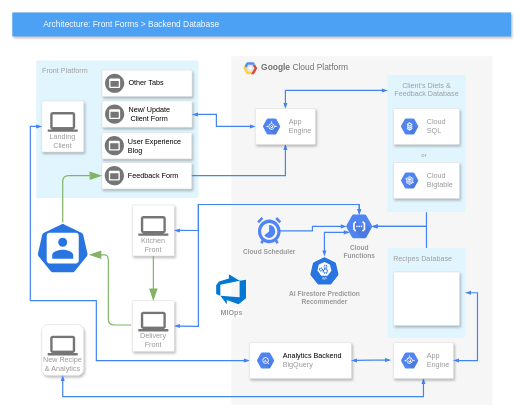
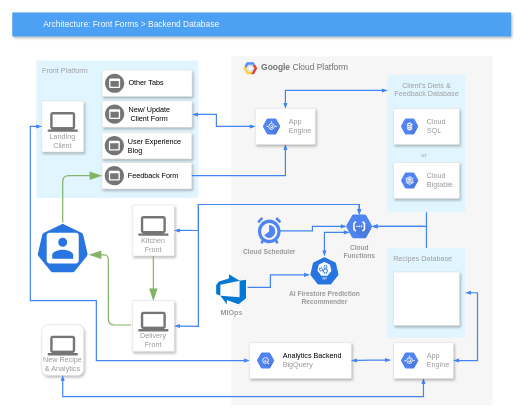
  <mxCell id="0" />
  <mxCell id="1" parent="0" />
  <mxCell id="2" value="Front Platform" style="rounded=1;absoluteArcSize=1;arcSize=2;html=1;strokeColor=none;gradientColor=none;shadow=0;dashed=0;strokeColor=none;fontSize=12;fontColor=#9E9E9E;align=left;verticalAlign=top;spacing=10;spacingTop=-4;fillColor=#E1F5FE;" parent="1" vertex="1"><mxGeometry x="60" y="100" width="270" height="229" as="geometry" /></mxCell>
  <mxCell id="3" value="&lt;b&gt;Google &lt;/b&gt;Cloud Platform" style="fillColor=#F6F6F6;strokeColor=none;shadow=0;gradientColor=none;fontSize=14;align=left;spacing=10;fontColor=#717171;9E9E9E;verticalAlign=top;spacingTop=-4;fontStyle=0;spacingLeft=40;html=1;container=0;" parent="1" vertex="1"><mxGeometry x="385" y="93" width="435" height="581" as="geometry" /></mxCell>
  <mxCell id="4" value="Architecture: Front Forms &amp;gt; Backend Database" style="fillColor=#4DA1F5;strokeColor=none;shadow=1;gradientColor=none;fontSize=14;align=left;spacingLeft=50;fontColor=#ffffff;html=1;" parent="1" vertex="1"><mxGeometry x="20" y="20" width="831" height="40" as="geometry" /></mxCell>
  <mxCell id="5" value="Landing Client" style="strokeColor=#dddddd;fillColor=#ffffff;shadow=1;strokeWidth=1;rounded=1;absoluteArcSize=1;arcSize=2;labelPosition=center;verticalLabelPosition=middle;align=center;verticalAlign=bottom;spacingLeft=0;fontColor=#999999;fontSize=12;whiteSpace=wrap;spacingBottom=2;html=1;" parent="1" vertex="1"><mxGeometry x="69" y="167.5" width="70" height="85" as="geometry" /></mxCell>
  <mxCell id="6" value="" style="dashed=0;connectable=0;html=1;fillColor=#757575;strokeColor=none;shape=mxgraph.gcp2.laptop;part=1;" parent="5" vertex="1"><mxGeometry x="0.5" width="50" height="33" relative="1" as="geometry"><mxPoint x="-25" y="18.5" as="offset" /></mxGeometry></mxCell>
  <mxCell id="7" value="" style="strokeColor=#dddddd;fillColor=#ffffff;shadow=1;strokeWidth=1;rounded=1;absoluteArcSize=1;arcSize=2;fontSize=10;fontColor=#999999;align=left;html=1;" parent="1" vertex="1"><mxGeometry x="169.5" y="116" width="150" height="44" as="geometry" /></mxCell>
  <mxCell id="8" value="Other Tabs" style="dashed=0;connectable=0;html=1;fillColor=#757575;strokeColor=none;shape=mxgraph.gcp2.frontend_platform_services;part=1;labelPosition=right;verticalLabelPosition=middle;align=left;verticalAlign=middle;spacingLeft=5;fontColor=#000000;fontSize=12;" parent="7" vertex="1"><mxGeometry y="0.5" width="32" height="32" relative="1" as="geometry"><mxPoint x="5" y="-16" as="offset" /></mxGeometry></mxCell>
  <mxCell id="9" value="Kitchen Front" style="strokeColor=#dddddd;fillColor=#ffffff;shadow=1;strokeWidth=1;rounded=1;absoluteArcSize=1;arcSize=2;labelPosition=center;verticalLabelPosition=middle;align=center;verticalAlign=bottom;spacingLeft=0;fontColor=#999999;fontSize=12;whiteSpace=wrap;spacingBottom=2;html=1;" parent="1" vertex="1"><mxGeometry x="220" y="340.75" width="70" height="85" as="geometry" /></mxCell>
  <mxCell id="10" value="" style="dashed=0;connectable=0;html=1;fillColor=#757575;strokeColor=none;shape=mxgraph.gcp2.laptop;part=1;" parent="9" vertex="1"><mxGeometry x="0.5" width="50" height="33" relative="1" as="geometry"><mxPoint x="-25" y="18.5" as="offset" /></mxGeometry></mxCell>
  <mxCell id="11" value="Delivery Front" style="strokeColor=#dddddd;fillColor=#ffffff;shadow=1;strokeWidth=1;rounded=1;absoluteArcSize=1;arcSize=2;labelPosition=center;verticalLabelPosition=middle;align=center;verticalAlign=bottom;spacingLeft=0;fontColor=#999999;fontSize=12;whiteSpace=wrap;spacingBottom=2;html=1;" parent="1" vertex="1"><mxGeometry x="220" y="500" width="70" height="85" as="geometry" /></mxCell>
  <mxCell id="12" value="" style="dashed=0;connectable=0;html=1;fillColor=#757575;strokeColor=none;shape=mxgraph.gcp2.laptop;part=1;" parent="11" vertex="1"><mxGeometry x="0.5" width="50" height="33" relative="1" as="geometry"><mxPoint x="-25" y="18.5" as="offset" /></mxGeometry></mxCell>
  <mxCell id="13" style="edgeStyle=orthogonalEdgeStyle;rounded=0;html=1;labelBackgroundColor=none;startArrow=blockThin;startFill=1;endArrow=blockThin;endFill=1;jettySize=auto;orthogonalLoop=1;strokeColor=#4284F3;strokeWidth=2;fontSize=10;fontColor=#999999;align=center;dashed=0;endSize=4;startSize=4;exitX=1;exitY=0.5;exitDx=0;exitDy=0;entryX=0.5;entryY=0.16;entryDx=0;entryDy=0;entryPerimeter=0;" parent="1" source="9" target="32" edge="1"><mxGeometry relative="1" as="geometry"><Array as="points"><mxPoint x="290" y="383" /><mxPoint x="330" y="383" /><mxPoint x="330" y="340" /><mxPoint x="598" y="340" /></Array><mxPoint x="329" y="225" as="sourcePoint" /><mxPoint x="409" y="225" as="targetPoint" /></mxGeometry></mxCell>
  <mxCell id="14" style="edgeStyle=orthogonalEdgeStyle;rounded=0;html=1;labelBackgroundColor=none;startArrow=blockThin;startFill=1;endArrow=blockThin;endFill=1;jettySize=auto;orthogonalLoop=1;strokeColor=#4284F3;strokeWidth=2;fontSize=10;fontColor=#999999;align=center;dashed=0;endSize=4;startSize=4;exitX=1;exitY=0.5;exitDx=0;exitDy=0;entryX=0.5;entryY=0.16;entryDx=0;entryDy=0;entryPerimeter=0;" parent="1" source="11" target="32" edge="1"><mxGeometry relative="1" as="geometry"><Array as="points"><mxPoint x="300" y="543" /><mxPoint x="330" y="543" /><mxPoint x="330" y="340" /><mxPoint x="583" y="340" /></Array><mxPoint x="300" y="452.5" as="sourcePoint" /><mxPoint x="593" y="358.04" as="targetPoint" /></mxGeometry></mxCell>
  <mxCell id="15" value="" style="sketch=0;html=1;dashed=0;whitespace=wrap;fillColor=#2875E2;strokeColor=#ffffff;points=[[0.005,0.63,0],[0.1,0.2,0],[0.9,0.2,0],[0.5,0,0],[0.995,0.63,0],[0.72,0.99,0],[0.5,1,0],[0.28,0.99,0]];shape=mxgraph.kubernetes.icon;prIcon=user" parent="1" vertex="1"><mxGeometry x="59.5" y="370" width="89" height="85.44" as="geometry" /></mxCell>
  <mxCell id="16" style="edgeStyle=orthogonalEdgeStyle;rounded=1;html=1;labelBackgroundColor=none;startArrow=blockThin;startFill=1;endArrow=none;endFill=0;jettySize=auto;orthogonalLoop=1;strokeColor=#82b366;strokeWidth=2;fontSize=10;fontColor=#999999;align=center;dashed=0;endSize=15;startSize=15;entryX=-0.029;entryY=0.48;entryDx=0;entryDy=0;entryPerimeter=0;fillColor=#d5e8d4;exitX=0.995;exitY=0.63;exitDx=0;exitDy=0;exitPerimeter=0;" parent="1" source="15" target="11" edge="1"><mxGeometry relative="1" as="geometry"><Array as="points"><mxPoint x="180" y="424" /><mxPoint x="180" y="541" /></Array><mxPoint x="150" y="510" as="sourcePoint" /><mxPoint x="200" y="540" as="targetPoint" /></mxGeometry></mxCell>
  <mxCell id="17" value="" style="strokeColor=#dddddd;fillColor=#ffffff;shadow=1;strokeWidth=1;rounded=1;absoluteArcSize=1;arcSize=2;fontSize=10;fontColor=#999999;align=left;html=1;" parent="1" vertex="1"><mxGeometry x="169" y="270" width="150" height="44" as="geometry" /></mxCell>
  <mxCell id="18" value="Feedback Form" style="dashed=0;connectable=0;html=1;fillColor=#757575;strokeColor=none;shape=mxgraph.gcp2.frontend_platform_services;part=1;labelPosition=right;verticalLabelPosition=middle;align=left;verticalAlign=middle;spacingLeft=5;fontColor=#000000;fontSize=12;" parent="17" vertex="1"><mxGeometry y="0.5" width="32" height="32" relative="1" as="geometry"><mxPoint x="5" y="-16" as="offset" /></mxGeometry></mxCell>
  <mxCell id="19" style="edgeStyle=orthogonalEdgeStyle;rounded=0;html=1;labelBackgroundColor=none;startArrow=none;startFill=0;endArrow=blockThin;endFill=1;jettySize=auto;orthogonalLoop=1;strokeColor=#4284F3;strokeWidth=2;fontSize=10;fontColor=#999999;align=center;dashed=0;endSize=4;startSize=4;exitX=1;exitY=0.5;exitDx=0;exitDy=0;entryX=0.5;entryY=1;entryDx=0;entryDy=0;" parent="1" source="17" target="50" edge="1"><mxGeometry relative="1" as="geometry"><Array as="points"><mxPoint x="475" y="292" /></Array><mxPoint x="-33.649" y="410" as="sourcePoint" /><mxPoint x="505" y="573" as="targetPoint" /></mxGeometry></mxCell>
  <mxCell id="20" value="New Recipe&lt;br&gt;&amp;amp; Analytics" style="strokeColor=#dddddd;fillColor=#ffffff;shadow=1;strokeWidth=1;rounded=1;absoluteArcSize=1;arcSize=22;labelPosition=center;verticalLabelPosition=middle;align=center;verticalAlign=bottom;spacingLeft=0;fontColor=#999999;fontSize=12;whiteSpace=wrap;spacingBottom=2;html=1;" parent="1" vertex="1"><mxGeometry x="69" y="540" width="70" height="85" as="geometry" /></mxCell>
  <mxCell id="21" value="" style="dashed=0;connectable=0;html=1;fillColor=#757575;strokeColor=none;shape=mxgraph.gcp2.laptop;part=1;" parent="20" vertex="1"><mxGeometry x="0.5" width="50" height="33" relative="1" as="geometry"><mxPoint x="-25" y="18.5" as="offset" /></mxGeometry></mxCell>
  <mxCell id="22" style="edgeStyle=orthogonalEdgeStyle;rounded=0;html=1;labelBackgroundColor=none;startArrow=blockThin;startFill=1;endArrow=blockThin;endFill=1;jettySize=auto;orthogonalLoop=1;strokeColor=#4284F3;strokeWidth=2;fontSize=10;fontColor=#999999;align=center;dashed=0;endSize=4;startSize=4;exitX=0.5;exitY=1;exitDx=0;exitDy=0;entryX=0.5;entryY=1;entryDx=0;entryDy=0;" parent="1" source="52" target="20" edge="1"><mxGeometry relative="1" as="geometry"><mxPoint x="109" y="220" as="sourcePoint" /><mxPoint x="179" y="220" as="targetPoint" /><Array as="points"><mxPoint x="705" y="660" /><mxPoint x="104" y="660" /></Array></mxGeometry></mxCell>
  <mxCell id="23" value="" style="strokeColor=#dddddd;fillColor=#ffffff;shadow=1;strokeWidth=1;rounded=1;absoluteArcSize=1;arcSize=2;fontSize=10;fontColor=#999999;align=left;html=1;" parent="1" vertex="1"><mxGeometry x="169" y="220" width="150" height="44" as="geometry" /></mxCell>
  <mxCell id="24" value="User Experience &lt;br&gt;Blog" style="dashed=0;connectable=0;html=1;fillColor=#757575;strokeColor=none;shape=mxgraph.gcp2.frontend_platform_services;part=1;labelPosition=right;verticalLabelPosition=middle;align=left;verticalAlign=middle;spacingLeft=5;fontColor=#000000;fontSize=12;" parent="23" vertex="1"><mxGeometry y="0.5" width="32" height="32" relative="1" as="geometry"><mxPoint x="5" y="-16" as="offset" /></mxGeometry></mxCell>
  <mxCell id="25" style="edgeStyle=orthogonalEdgeStyle;rounded=0;html=1;labelBackgroundColor=none;startArrow=blockThin;startFill=1;endArrow=blockThin;endFill=1;jettySize=auto;orthogonalLoop=1;strokeColor=#4284F3;strokeWidth=2;fontSize=10;fontColor=#999999;align=center;dashed=0;endSize=4;startSize=4;exitX=0;exitY=0.5;exitDx=0;exitDy=0;entryX=0;entryY=0.5;entryDx=0;entryDy=0;" parent="1" source="5" target="45" edge="1"><mxGeometry relative="1" as="geometry"><mxPoint x="550" y="680" as="targetPoint" /><Array as="points"><mxPoint x="50" y="210" /><mxPoint x="50" y="500" /><mxPoint x="160" y="500" /><mxPoint x="160" y="600" /></Array><mxPoint x="377.54" y="194.217" as="sourcePoint" /></mxGeometry></mxCell>
  <mxCell id="26" value="" style="strokeColor=#dddddd;fillColor=#ffffff;shadow=1;strokeWidth=1;rounded=1;absoluteArcSize=1;arcSize=2;fontSize=10;fontColor=#999999;align=left;html=1;" parent="1" vertex="1"><mxGeometry x="169.5" y="167.5" width="150" height="44" as="geometry" /></mxCell>
  <mxCell id="27" value="New/ Update&lt;br&gt;&amp;nbsp;Client Form" style="dashed=0;connectable=0;html=1;fillColor=#757575;strokeColor=none;shape=mxgraph.gcp2.frontend_platform_services;part=1;labelPosition=right;verticalLabelPosition=middle;align=left;verticalAlign=middle;spacingLeft=5;fontColor=#000000;fontSize=12;" parent="26" vertex="1"><mxGeometry y="0.5" width="32" height="32" relative="1" as="geometry"><mxPoint x="5" y="-16" as="offset" /></mxGeometry></mxCell>
  <mxCell id="28" style="edgeStyle=orthogonalEdgeStyle;rounded=0;html=1;labelBackgroundColor=none;startArrow=blockThin;startFill=1;endArrow=blockThin;endFill=1;jettySize=auto;orthogonalLoop=1;strokeColor=#4284F3;strokeWidth=2;fontSize=10;fontColor=#999999;align=center;dashed=0;endSize=4;startSize=4;exitX=0;exitY=0.5;exitDx=0;exitDy=0;" parent="1" source="50" edge="1"><mxGeometry relative="1" as="geometry"><mxPoint x="320" y="190" as="targetPoint" /><Array as="points"><mxPoint x="360" y="210" /><mxPoint x="360" y="190" /></Array><mxPoint x="470" y="190" as="sourcePoint" /></mxGeometry></mxCell>
  <mxCell id="29" style="edgeStyle=orthogonalEdgeStyle;rounded=1;html=1;labelBackgroundColor=none;startArrow=blockThin;startFill=1;endArrow=none;endFill=0;jettySize=auto;orthogonalLoop=1;strokeColor=#82b366;strokeWidth=2;fontSize=10;fontColor=#999999;align=center;dashed=0;endSize=15;startSize=15;entryX=0.5;entryY=0;entryDx=0;entryDy=0;entryPerimeter=0;fillColor=#d5e8d4;exitX=0;exitY=0.5;exitDx=0;exitDy=0;" parent="1" source="17" target="15" edge="1"><mxGeometry relative="1" as="geometry"><Array as="points"><mxPoint x="104" y="292" /></Array><mxPoint x="200" y="400" as="sourcePoint" /><mxPoint x="227.97" y="550.8" as="targetPoint" /></mxGeometry></mxCell>
  <mxCell id="30" value="" style="shape=mxgraph.gcp2.google_cloud_platform;fillColor=#F6F6F6;strokeColor=none;shadow=0;gradientColor=none;" parent="1" vertex="1"><mxGeometry x="405" y="103" width="23" height="20" as="geometry"><mxPoint x="20" y="10" as="offset" /></mxGeometry></mxCell>
  <mxCell id="31" value="Cloud Scheduler" style="html=1;fillColor=#5184F3;strokeColor=none;verticalAlign=top;labelPosition=center;verticalLabelPosition=bottom;align=center;fontSize=11;fontStyle=1;fontColor=#999999;shape=mxgraph.gcp2.cloud_scheduler" parent="1" vertex="1"><mxGeometry x="428" y="360.78" width="40" height="44.95" as="geometry" /></mxCell>
  <mxCell id="32" value="Cloud&#10;Functions" style="sketch=0;html=1;fillColor=#5184F3;strokeColor=none;verticalAlign=top;labelPosition=center;verticalLabelPosition=bottom;align=center;spacingTop=-6;fontSize=11;fontStyle=1;fontColor=#999999;shape=mxgraph.gcp2.hexIcon;prIcon=cloud_functions" parent="1" vertex="1"><mxGeometry x="565" y="347.23" width="66" height="58.5" as="geometry" /></mxCell>
  <mxCell id="33" style="edgeStyle=orthogonalEdgeStyle;rounded=0;html=1;labelBackgroundColor=none;startArrow=none;startFill=0;endArrow=blockThin;endFill=1;jettySize=auto;orthogonalLoop=1;strokeColor=#4284F3;strokeWidth=2;fontSize=10;fontColor=#999999;align=center;dashed=0;endSize=4;startSize=4;entryX=0.175;entryY=0.5;entryDx=0;entryDy=0;entryPerimeter=0;exitX=0.897;exitY=0.512;exitDx=0;exitDy=0;exitPerimeter=0;" parent="1" source="31" target="32" edge="1"><mxGeometry relative="1" as="geometry"><Array as="points"><mxPoint x="520" y="384" /><mxPoint x="520" y="377" /></Array><mxPoint x="490" y="383" as="sourcePoint" /><mxPoint x="565" y="374" as="targetPoint" /></mxGeometry></mxCell>
  <mxCell id="34" value="Recipes Database" style="rounded=1;absoluteArcSize=1;arcSize=2;html=1;strokeColor=none;gradientColor=none;shadow=0;dashed=0;strokeColor=none;fontSize=12;fontColor=#9E9E9E;align=left;verticalAlign=top;spacing=10;spacingTop=-4;fillColor=#E1F5FE;" parent="1" vertex="1"><mxGeometry x="645" y="412.5" width="130" height="149" as="geometry" /></mxCell>
  <mxCell id="35" value="" style="strokeColor=#dddddd;fillColor=#ffffff;shadow=1;strokeWidth=1;rounded=1;absoluteArcSize=1;arcSize=2;fontSize=10;fontColor=#999999;align=left;html=1;" parent="1" vertex="1"><mxGeometry x="655" y="452.5" width="110" height="89" as="geometry" /></mxCell>
  <mxCell id="36" value="Client's Diets&amp;nbsp;&amp;amp;&lt;br&gt;Feedback&amp;nbsp;Database" style="rounded=1;absoluteArcSize=1;arcSize=2;html=1;strokeColor=none;gradientColor=none;shadow=0;dashed=0;strokeColor=none;fontSize=12;fontColor=#9E9E9E;align=center;verticalAlign=top;spacing=10;spacingTop=-4;fillColor=#E1F5FE;" parent="1" vertex="1"><mxGeometry x="645" y="124" width="130" height="229" as="geometry" /></mxCell>
  <mxCell id="37" value="" style="strokeColor=#dddddd;fillColor=#ffffff;shadow=1;strokeWidth=1;rounded=1;absoluteArcSize=1;arcSize=2;fontSize=10;fontColor=#999999;align=left;html=1;" parent="1" vertex="1"><mxGeometry x="655" y="270" width="110" height="60" as="geometry" /></mxCell>
  <mxCell id="38" value="Cloud&#10;Bigtable" style="dashed=0;connectable=0;html=1;fillColor=#5184F3;strokeColor=none;shape=mxgraph.gcp2.hexIcon;prIcon=cloud_bigtable;part=1;labelPosition=right;verticalLabelPosition=middle;align=left;verticalAlign=middle;spacingLeft=5;fontColor=#999999;fontSize=12;" parent="37" vertex="1"><mxGeometry y="0.5" width="44" height="39" relative="1" as="geometry"><mxPoint x="5" y="-19.5" as="offset" /></mxGeometry></mxCell>
  <mxCell id="39" value="or" style="text;html=1;resizable=0;points=[];autosize=1;align=left;verticalAlign=top;spacingTop=-4;fontSize=10;fontColor=#999999;" parent="1" vertex="1"><mxGeometry x="700" y="250" width="20" height="10" as="geometry" /></mxCell>
  <mxCell id="40" value="" style="strokeColor=#dddddd;fillColor=#ffffff;shadow=1;strokeWidth=1;rounded=1;absoluteArcSize=1;arcSize=2;fontSize=10;fontColor=#999999;align=left;html=1;" parent="1" vertex="1"><mxGeometry x="655" y="180" width="110" height="60" as="geometry" /></mxCell>
  <mxCell id="41" value="Cloud&#10;SQL" style="dashed=0;connectable=0;html=1;fillColor=#5184F3;strokeColor=none;shape=mxgraph.gcp2.hexIcon;prIcon=cloud_sql;part=1;labelPosition=right;verticalLabelPosition=middle;align=left;verticalAlign=middle;spacingLeft=5;fontColor=#999999;fontSize=12;" parent="40" vertex="1"><mxGeometry y="0.5" width="44" height="39" relative="1" as="geometry"><mxPoint x="5" y="-19.5" as="offset" /></mxGeometry></mxCell>
  <mxCell id="42" style="edgeStyle=orthogonalEdgeStyle;rounded=0;html=1;labelBackgroundColor=none;startArrow=none;startFill=0;endArrow=blockThin;endFill=1;jettySize=auto;orthogonalLoop=1;strokeColor=#4284F3;strokeWidth=2;fontSize=10;fontColor=#999999;align=center;dashed=0;endSize=4;startSize=4;exitX=0.5;exitY=0;exitDx=0;exitDy=0;entryX=0.825;entryY=0.5;entryDx=0;entryDy=0;entryPerimeter=0;" parent="1" source="34" target="32" edge="1"><mxGeometry relative="1" as="geometry"><Array as="points"><mxPoint x="710" y="376" /><mxPoint x="620" y="376" /></Array><mxPoint x="719" y="330" as="sourcePoint" /><mxPoint x="625" y="370" as="targetPoint" /></mxGeometry></mxCell>
  <mxCell id="43" style="edgeStyle=orthogonalEdgeStyle;rounded=0;html=1;labelBackgroundColor=none;startArrow=none;startFill=0;endArrow=blockThin;endFill=1;jettySize=auto;orthogonalLoop=1;strokeColor=#4284F3;strokeWidth=2;fontSize=10;fontColor=#999999;align=center;dashed=0;endSize=4;startSize=4;exitX=0.5;exitY=1;exitDx=0;exitDy=0;entryX=0.825;entryY=0.5;entryDx=0;entryDy=0;entryPerimeter=0;" parent="1" source="36" target="32" edge="1"><mxGeometry relative="1" as="geometry"><Array as="points"><mxPoint x="710" y="376" /></Array><mxPoint x="709" y="320" as="sourcePoint" /><mxPoint x="625" y="380" as="targetPoint" /></mxGeometry></mxCell>
  <mxCell id="44" value="AI Firestore Prediction&lt;br&gt;Recommender" style="sketch=0;html=1;dashed=0;whitespace=wrap;fillColor=#2875E2;strokeColor=#ffffff;points=[[0.005,0.63,0],[0.1,0.2,0],[0.9,0.2,0],[0.5,0,0],[0.995,0.63,0],[0.72,0.99,0],[0.5,1,0],[0.28,0.99,0]];shape=mxgraph.kubernetes.icon;prIcon=api;verticalAlign=top;labelPosition=center;verticalLabelPosition=bottom;align=center;fontSize=11;fontColor=#999999;fontStyle=1" parent="1" vertex="1"><mxGeometry x="515" y="425.75" width="50" height="50" as="geometry" /></mxCell>
  <mxCell id="45" value="" style="strokeColor=#dddddd;fillColor=#ffffff;shadow=1;strokeWidth=1;rounded=1;absoluteArcSize=1;arcSize=2;fontSize=10;fontColor=#999999;align=left;html=1;" parent="1" vertex="1"><mxGeometry x="415" y="570" width="170" height="60" as="geometry" /></mxCell>
  <mxCell id="46" value="&lt;font color=&quot;#000000&quot;&gt;Analytics Backend&lt;/font&gt;&lt;br&gt;BigQuery" style="dashed=0;connectable=0;html=1;fillColor=#5184F3;strokeColor=none;shape=mxgraph.gcp2.hexIcon;prIcon=bigquery;part=1;labelPosition=right;verticalLabelPosition=middle;align=left;verticalAlign=middle;spacingLeft=5;fontColor=#999999;fontSize=12;" parent="45" vertex="1"><mxGeometry y="0.5" width="44" height="39" relative="1" as="geometry"><mxPoint x="5" y="-19.5" as="offset" /></mxGeometry></mxCell>
  <mxCell id="47" style="edgeStyle=orthogonalEdgeStyle;rounded=0;html=1;labelBackgroundColor=none;startArrow=blockThin;startFill=1;endArrow=blockThin;endFill=1;jettySize=auto;orthogonalLoop=1;strokeColor=#4284F3;strokeWidth=2;fontSize=10;fontColor=#999999;align=center;dashed=0;endSize=4;startSize=4;exitX=-0.048;exitY=0.487;exitDx=0;exitDy=0;exitPerimeter=0;" parent="1" source="52" target="45" edge="1"><mxGeometry relative="1" as="geometry"><mxPoint x="905" y="600" as="sourcePoint" /><Array as="points" /></mxGeometry></mxCell>
  <mxCell id="48" style="edgeStyle=orthogonalEdgeStyle;rounded=0;html=1;labelBackgroundColor=none;startArrow=blockThin;startFill=1;endArrow=blockThin;endFill=1;jettySize=auto;orthogonalLoop=1;strokeColor=#4284F3;strokeWidth=2;fontSize=10;fontColor=#999999;align=center;dashed=0;endSize=4;startSize=4;exitX=0.5;exitY=0;exitDx=0;exitDy=0;exitPerimeter=0;entryX=0.25;entryY=0.67;entryDx=0;entryDy=0;entryPerimeter=0;" parent="1" source="44" target="32" edge="1"><mxGeometry relative="1" as="geometry"><Array as="points"><mxPoint x="540" y="386" /></Array><mxPoint x="505" y="393" as="sourcePoint" /><mxPoint x="586.55" y="393.25" as="targetPoint" /></mxGeometry></mxCell>
  <mxCell id="49" style="edgeStyle=orthogonalEdgeStyle;rounded=0;html=1;labelBackgroundColor=none;startArrow=blockThin;startFill=1;endArrow=blockThin;endFill=1;jettySize=auto;orthogonalLoop=1;strokeColor=#4284F3;strokeWidth=2;fontSize=10;fontColor=#999999;align=center;dashed=0;endSize=4;startSize=4;exitX=0.5;exitY=0;exitDx=0;exitDy=0;" parent="1" source="50" target="36" edge="1"><mxGeometry relative="1" as="geometry"><mxPoint x="524" y="150" as="targetPoint" /><Array as="points"><mxPoint x="475" y="150" /></Array></mxGeometry></mxCell>
  <mxCell id="50" value="" style="strokeColor=#dddddd;shadow=1;strokeWidth=1;rounded=1;absoluteArcSize=1;arcSize=2;fontSize=11;fontColor=#999999;" parent="1" vertex="1"><mxGeometry x="425" y="180" width="100" height="60" as="geometry" /></mxCell>
  <mxCell id="51" value="App&#10;Engine" style="sketch=0;dashed=0;connectable=0;html=1;fillColor=#5184F3;strokeColor=none;shape=mxgraph.gcp2.hexIcon;prIcon=app_engine;part=1;labelPosition=right;verticalLabelPosition=middle;align=left;verticalAlign=middle;spacingLeft=5;fontColor=#999999;fontSize=12;" parent="50" vertex="1"><mxGeometry y="0.5" width="44" height="39" relative="1" as="geometry"><mxPoint x="5" y="-19.5" as="offset" /></mxGeometry></mxCell>
  <mxCell id="52" value="" style="strokeColor=#dddddd;shadow=1;strokeWidth=1;rounded=1;absoluteArcSize=1;arcSize=2;fontSize=11;fontColor=#999999;" parent="1" vertex="1"><mxGeometry x="655" y="570" width="100" height="60" as="geometry" /></mxCell>
  <mxCell id="53" value="App&#10;Engine" style="sketch=0;dashed=0;connectable=0;html=1;fillColor=#5184F3;strokeColor=none;shape=mxgraph.gcp2.hexIcon;prIcon=app_engine;part=1;labelPosition=right;verticalLabelPosition=middle;align=left;verticalAlign=middle;spacingLeft=5;fontColor=#999999;fontSize=12;" parent="52" vertex="1"><mxGeometry y="0.5" width="44" height="39" relative="1" as="geometry"><mxPoint x="5" y="-19.5" as="offset" /></mxGeometry></mxCell>
  <mxCell id="54" style="edgeStyle=orthogonalEdgeStyle;rounded=0;html=1;labelBackgroundColor=none;startArrow=blockThin;startFill=1;endArrow=blockThin;endFill=1;jettySize=auto;orthogonalLoop=1;strokeColor=#4284F3;strokeWidth=2;fontSize=10;fontColor=#999999;align=center;dashed=0;endSize=4;startSize=4;entryX=1;entryY=0.5;entryDx=0;entryDy=0;exitX=1;exitY=0.5;exitDx=0;exitDy=0;" parent="1" source="34" target="52" edge="1"><mxGeometry relative="1" as="geometry"><mxPoint x="715" y="620" as="sourcePoint" /><mxPoint x="865" y="212.5" as="targetPoint" /><Array as="points"><mxPoint x="795" y="487" /><mxPoint x="795" y="600" /></Array></mxGeometry></mxCell>
  <mxCell id="55" style="edgeStyle=orthogonalEdgeStyle;rounded=1;html=1;labelBackgroundColor=none;startArrow=blockThin;startFill=1;endArrow=none;endFill=0;jettySize=auto;orthogonalLoop=1;strokeColor=#82b366;strokeWidth=2;fontSize=10;fontColor=#999999;align=center;dashed=0;endSize=15;startSize=15;entryX=0.5;entryY=1;entryDx=0;entryDy=0;fillColor=#d5e8d4;exitX=0.5;exitY=0;exitDx=0;exitDy=0;" parent="1" source="11" target="9" edge="1"><mxGeometry relative="1" as="geometry"><Array as="points"><mxPoint x="255" y="460" /><mxPoint x="255" y="460" /></Array><mxPoint x="158.055" y="433.827" as="sourcePoint" /><mxPoint x="227.97" y="550.8" as="targetPoint" /></mxGeometry></mxCell>
  <mxCell id="56" value="&lt;b&gt;MlOps&lt;/b&gt;" style="sketch=0;aspect=fixed;html=1;points=[];align=center;image;fontSize=12;image=img/lib/mscae/Azure_DevOps.svg;fontColor=#999999;" vertex="1" parent="1"><mxGeometry x="360" y="456.75" width="50" height="50" as="geometry" /></mxCell>
+ <mxCell id="57" style="edgeStyle=orthogonalEdgeStyle;rounded=0;html=1;labelBackgroundColor=none;startArrow=none;startFill=0;endArrow=blockThin;endFill=1;jettySize=auto;orthogonalLoop=1;strokeColor=#4284F3;strokeWidth=2;fontSize=10;fontColor=#999999;align=center;dashed=0;endSize=4;startSize=4;entryX=0.005;entryY=0.63;entryDx=0;entryDy=0;entryPerimeter=0;exitX=1.04;exitY=0.425;exitDx=0;exitDy=0;exitPerimeter=0;" edge="1" parent="1" source="56" target="44"><mxGeometry relative="1" as="geometry"><Array as="points"><mxPoint x="450" y="478" /><mxPoint x="450" y="457" /></Array><mxPoint x="473.88" y="393.794" as="sourcePoint" /><mxPoint x="586.55" y="386.48" as="targetPoint" /></mxGeometry></mxCell>
